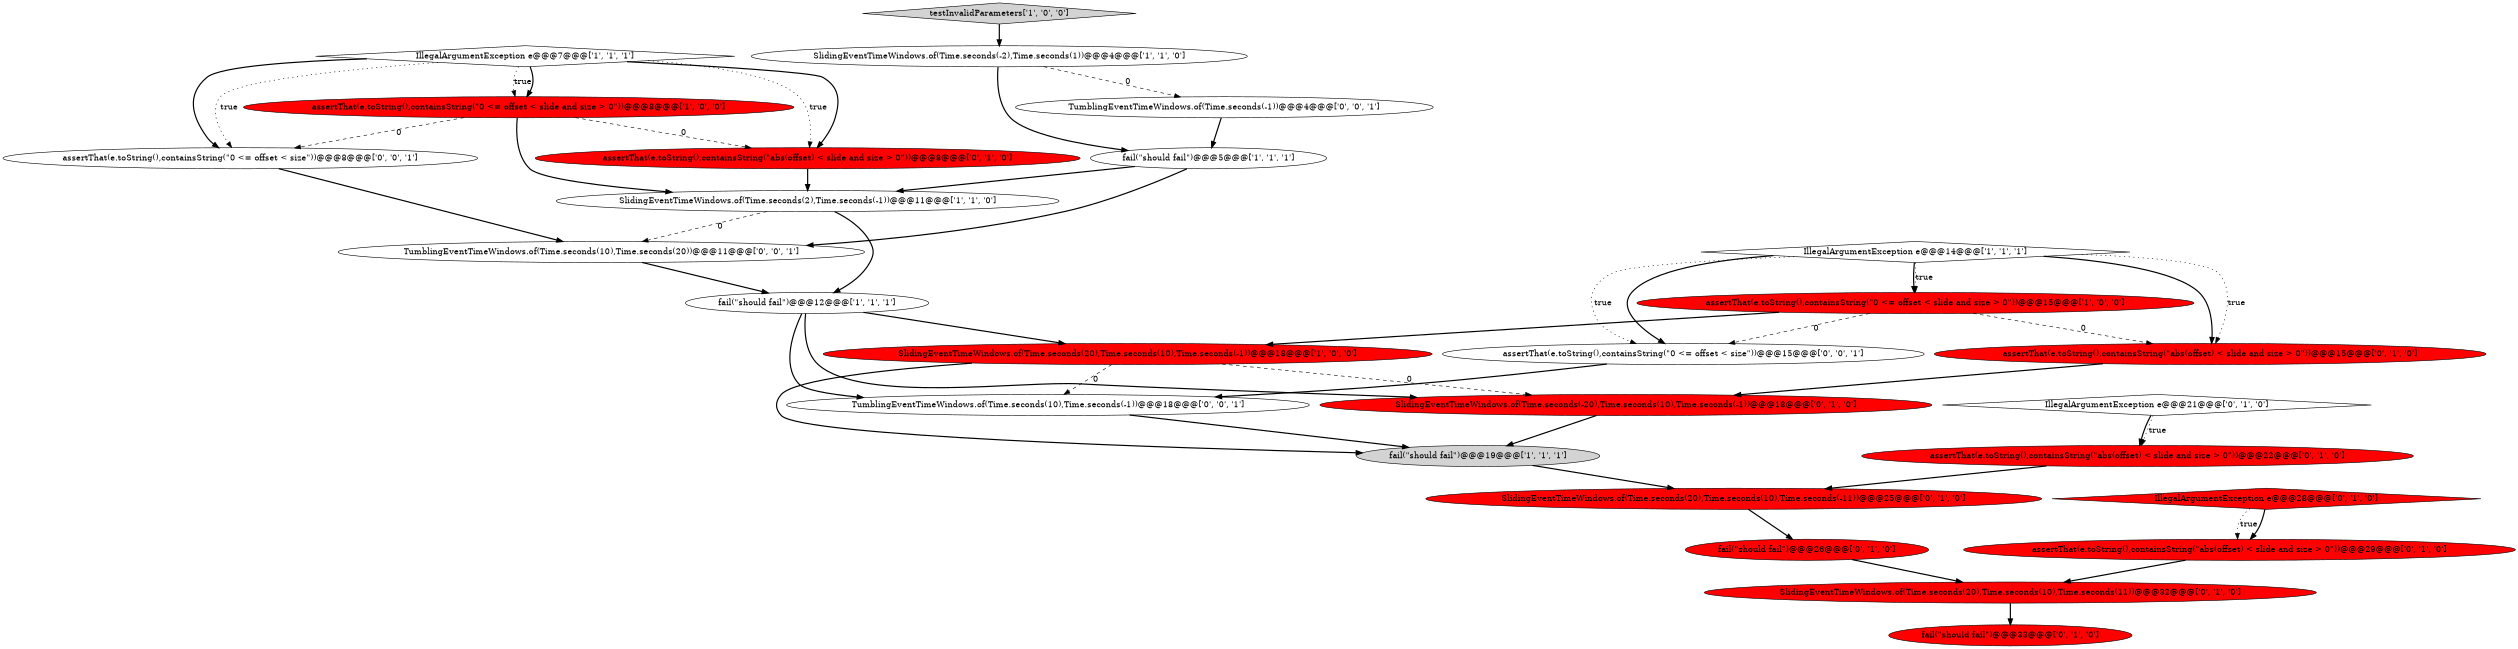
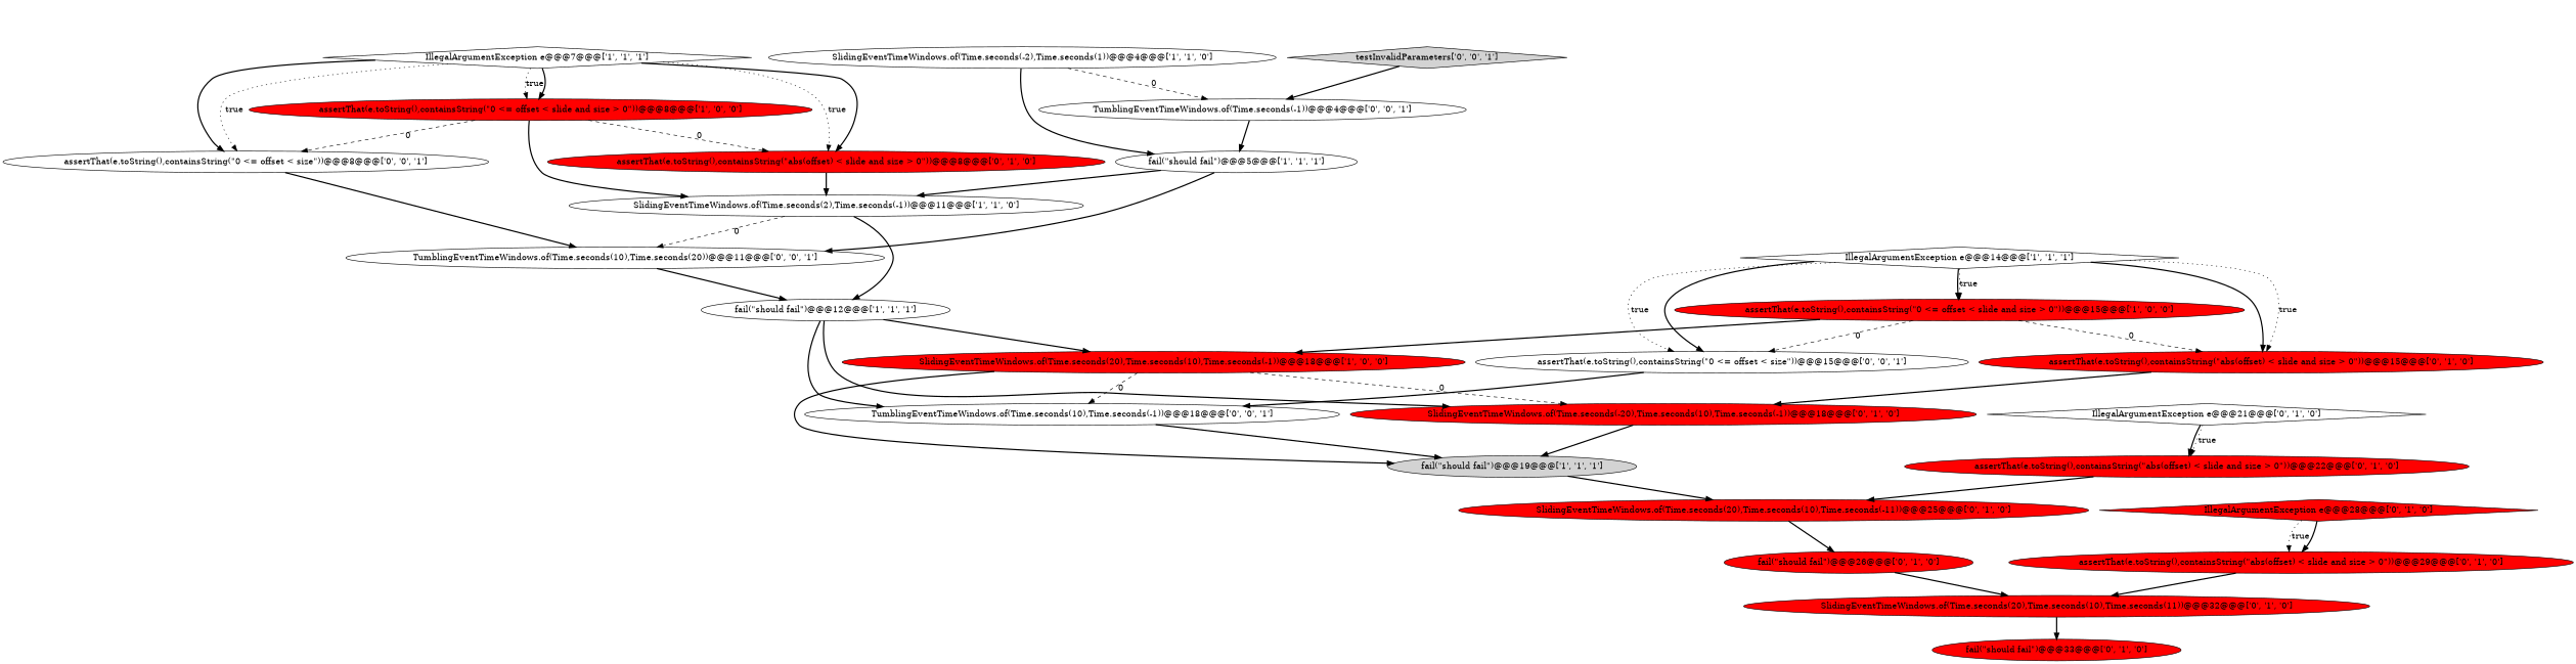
  digraph {
    node [fillcolor=red shape=ellipse style=filled]
    edge [style=bold]
    n1 [label="fail(\"should fail\")@@@33@@@['0', '1', '0']"]
    n2 [fillcolor=white label="SlidingEventTimeWindows.of(Time.seconds(2),Time.seconds(-1))@@@11@@@['1', '1', '0']"]
    n3 [fillcolor=white label="TumblingEventTimeWindows.of(Time.seconds(10),Time.seconds(20))@@@11@@@['0', '0', '1']"]
    n4 [fillcolor=white label="fail(\"should fail\")@@@12@@@['1', '1', '1']"]
    n5 [fillcolor=white label="TumblingEventTimeWindows.of(Time.seconds(10),Time.seconds(-1))@@@18@@@['0', '0', '1']"]
    n6 [label="SlidingEventTimeWindows.of(Time.seconds(20),Time.seconds(10),Time.seconds(-1))@@@18@@@['1', '0', '0']"]
    n7 [label="SlidingEventTimeWindows.of(Time.seconds(-20),Time.seconds(10),Time.seconds(-1))@@@18@@@['0', '1', '0']"]
    n8 [label="assertThat(e.toString(),containsString(\"0 <= offset < slide and size > 0\"))@@@8@@@['1', '0', '0']"]
    n9 [label="assertThat(e.toString(),containsString(\"abs(offset) < slide and size > 0\"))@@@8@@@['0', '1', '0']"]
    n10 [fillcolor=white label="assertThat(e.toString(),containsString(\"0 <= offset < size\"))@@@8@@@['0', '0', '1']"]
-   n11 [fillcolor=lightgray label="testInvalidParameters['1', '0', '0']" shape=diamond]
    n12 [fillcolor=white label="SlidingEventTimeWindows.of(Time.seconds(-2),Time.seconds(1))@@@4@@@['1', '1', '0']"]
    n13 [fillcolor=white label="fail(\"should fail\")@@@5@@@['1', '1', '1']"]
    n14 [fillcolor=white label="TumblingEventTimeWindows.of(Time.seconds(-1))@@@4@@@['0', '0', '1']"]
    n15 [fillcolor=lightgray label="fail(\"should fail\")@@@19@@@['1', '1', '1']"]
    n16 [label="SlidingEventTimeWindows.of(Time.seconds(20),Time.seconds(10),Time.seconds(-11))@@@25@@@['0', '1', '0']"]
    n17 [fillcolor=white label="IllegalArgumentException e@@@7@@@['1', '1', '1']" shape=diamond]
    n18 [label="SlidingEventTimeWindows.of(Time.seconds(20),Time.seconds(10),Time.seconds(11))@@@32@@@['0', '1', '0']"]
    n19 [label="assertThat(e.toString(),containsString(\"0 <= offset < slide and size > 0\"))@@@15@@@['1', '0', '0']"]
    n20 [label="assertThat(e.toString(),containsString(\"abs(offset) < slide and size > 0\"))@@@15@@@['0', '1', '0']"]
    n21 [fillcolor=white label="assertThat(e.toString(),containsString(\"0 <= offset < size\"))@@@15@@@['0', '0', '1']"]
    n22 [label="fail(\"should fail\")@@@26@@@['0', '1', '0']"]
    n23 [label="IllegalArgumentException e@@@28@@@['0', '1', '0']" shape=diamond]
    n24 [label="assertThat(e.toString(),containsString(\"abs(offset) < slide and size > 0\"))@@@29@@@['0', '1', '0']"]
    n25 [fillcolor=white label="IllegalArgumentException e@@@14@@@['1', '1', '1']" shape=diamond]
    n26 [label="assertThat(e.toString(),containsString(\"abs(offset) < slide and size > 0\"))@@@22@@@['0', '1', '0']"]
    n27 [fillcolor=white label="IllegalArgumentException e@@@21@@@['0', '1', '0']" shape=diamond]
+   n28 [fillcolor=lightgray label="testInvalidParameters['0', '0', '1']" shape=diamond]
    n2 -> n3 [label=0 style=dashed]
    n2 -> n4
    n3 -> n4
    n4 -> n5
    n4 -> n6
    n4 -> n7
    n5 -> n15
    n6 -> n5 [label=0 style=dashed]
    n6 -> n7 [label=0 style=dashed]
    n6 -> n15
    n7 -> n15
    n8 -> n2
    n8 -> n9 [label=0 style=dashed]
    n8 -> n10 [label=0 style=dashed]
    n9 -> n2
    n10 -> n3
-   n11 -> n12
    n12 -> n13
    n12 -> n14 [label=0 style=dashed]
    n13 -> n2
    n13 -> n3
    n14 -> n13
    n15 -> n16
    n16 -> n22
    n17 -> n8 [label=true style=dotted]
    n17 -> n8
    n17 -> n9
    n17 -> n9 [label=true style=dotted]
    n17 -> n10
    n17 -> n10 [label=true style=dotted]
    n18 -> n1
    n19 -> n6
    n19 -> n20 [label=0 style=dashed]
    n19 -> n21 [label=0 style=dashed]
    n20 -> n7
    n21 -> n5
    n22 -> n18
    n23 -> n24 [label=true style=dotted]
    n23 -> n24
    n24 -> n18
    n25 -> n19
    n25 -> n19 [label=true style=dotted]
    n25 -> n20 [label=true style=dotted]
    n25 -> n20
    n25 -> n21 [label=true style=dotted]
    n25 -> n21
    n26 -> n16
    n27 -> n26
    n27 -> n26 [label=true style=dotted]
+   n28 -> n14
  }
